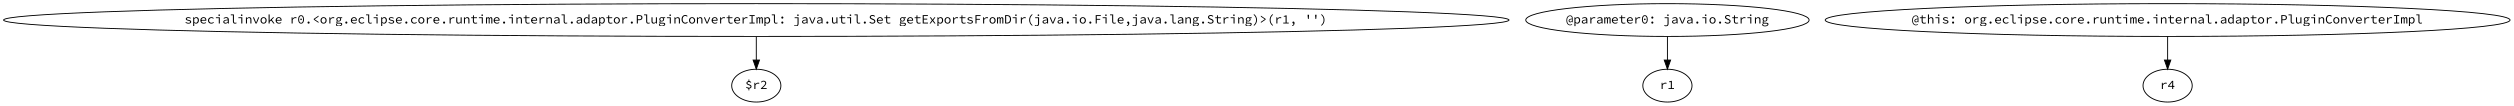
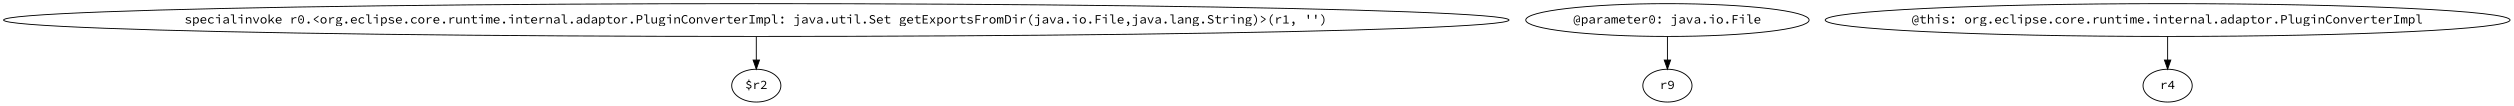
  digraph {
    fontname="Source Code Pro"
    node [fontname="Source Code Pro"]
    edge [fontname="Source Code Pro"]
    n1 [label="specialinvoke r0.<org.eclipse.core.runtime.internal.adaptor.PluginConverterImpl: java.util.Set getExportsFromDir(java.io.File,java.lang.String)>(r1, '')"]
    n2 [label="$r2"]
-   n3 [label="@parameter0: java.io.String"]
-   n4 [label=r1]
+   n3 [label="@parameter0: java.io.File"]
+   n4 [label=r9]
    n5 [label="@this: org.eclipse.core.runtime.internal.adaptor.PluginConverterImpl"]
    n6 [label=r4]
    n1 -> n2
    n3 -> n4
    n5 -> n6
  }
